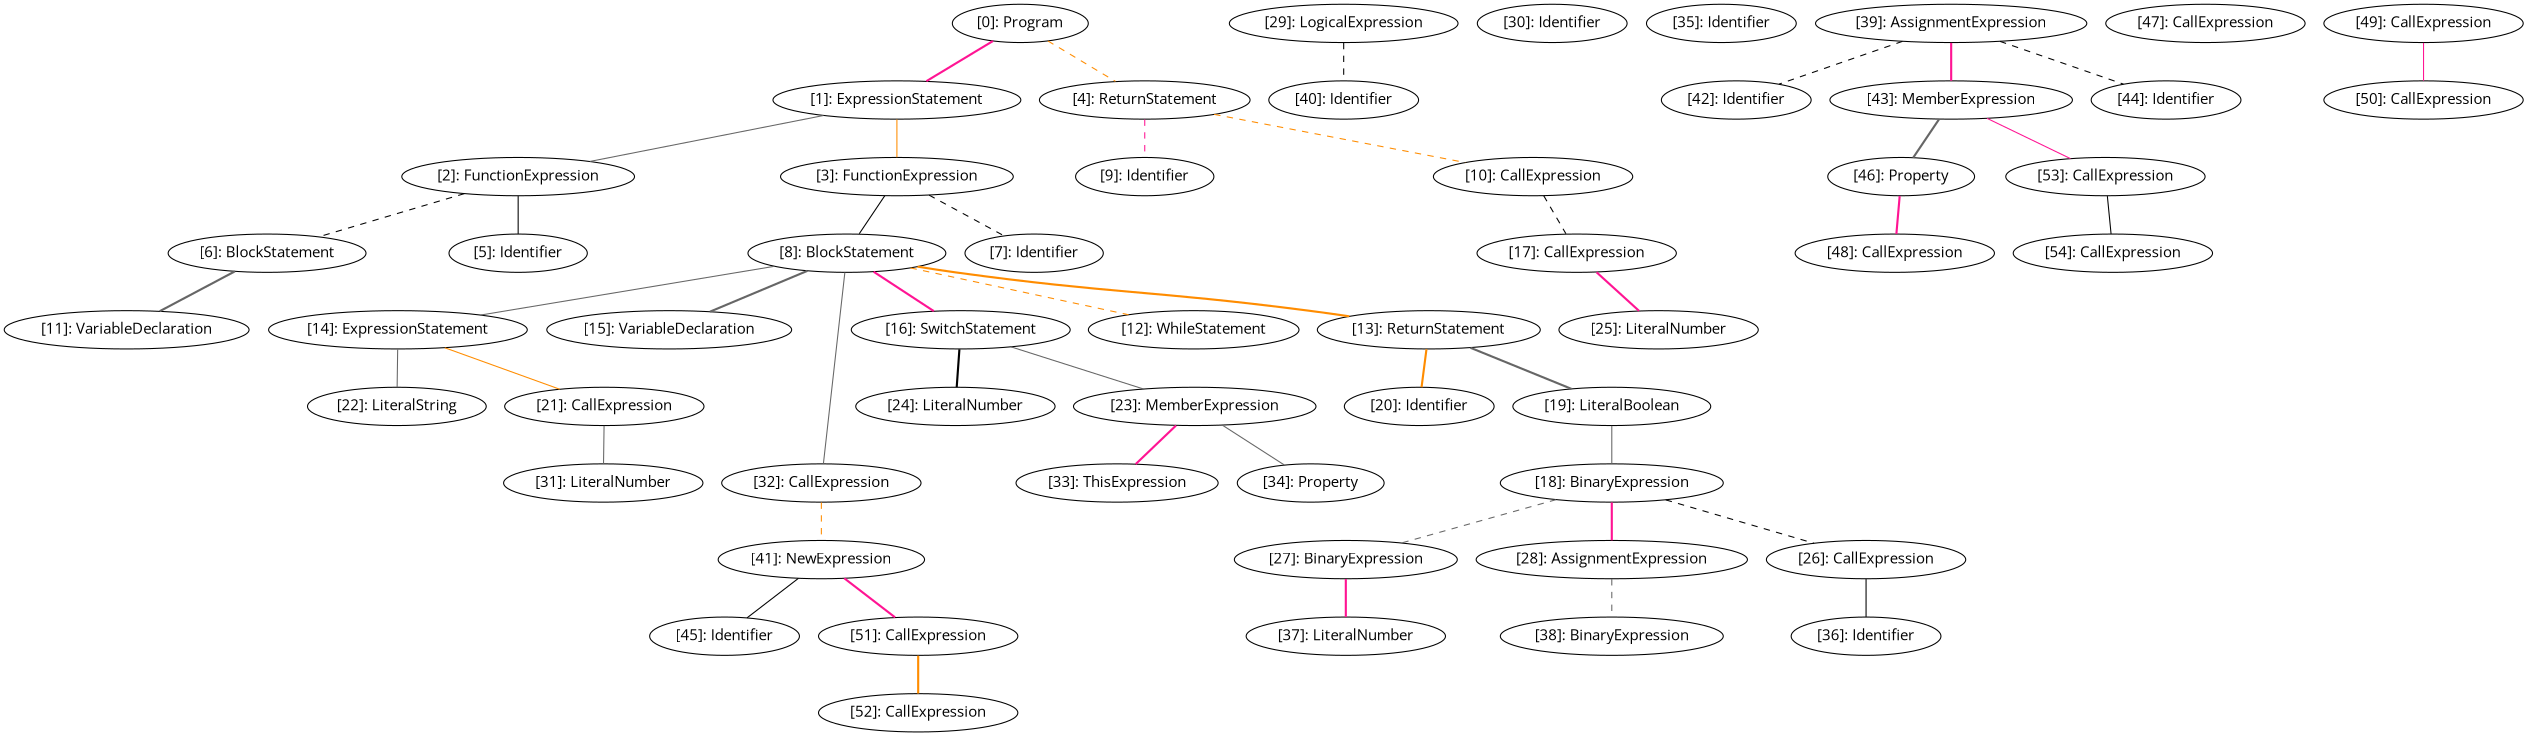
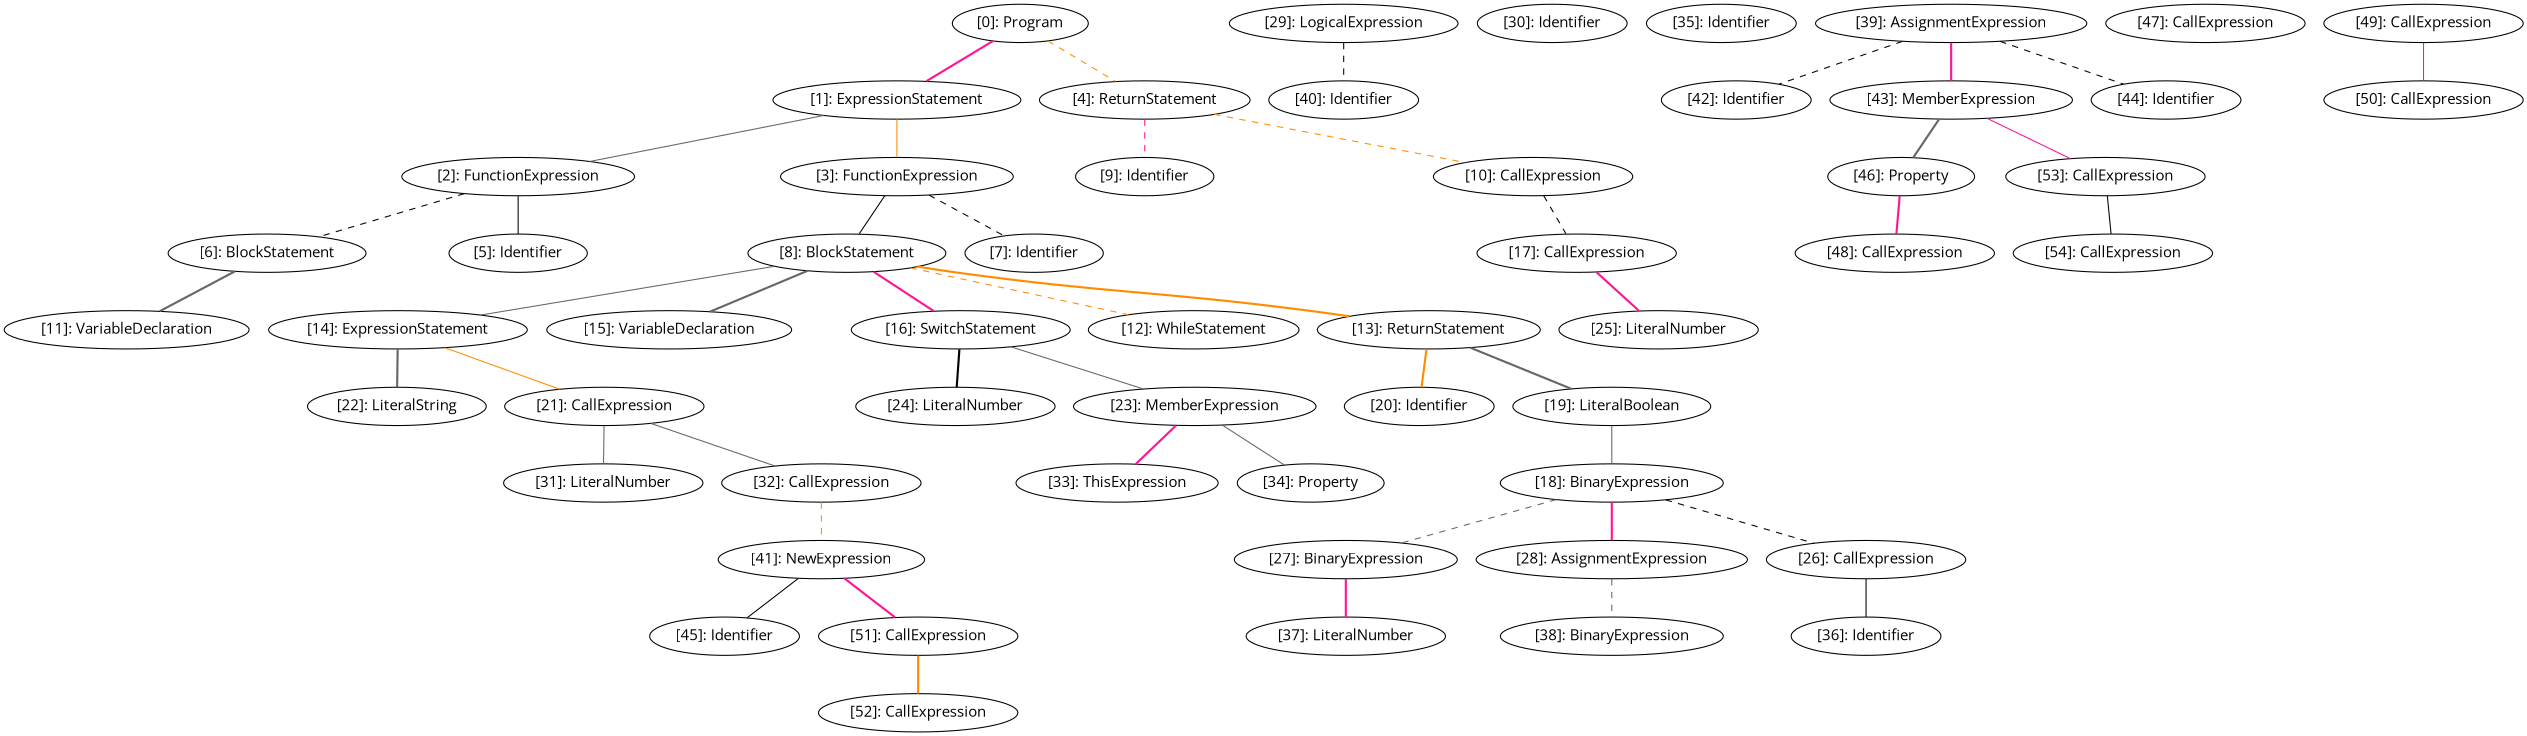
  graph {
    fontname="Open Sans"
    node [fontname="Open Sans"]
    edge [color=gray40 fontname="Open Sans" style=bold]
    n1 [label="[0]: Program"]
    n2 [label="[1]: ExpressionStatement"]
    n3 [label="[4]: ReturnStatement"]
    n4 [label="[2]: FunctionExpression"]
    n5 [label="[3]: FunctionExpression"]
    n6 [label="[9]: Identifier"]
    n7 [label="[10]: CallExpression"]
    n8 [label="[5]: Identifier"]
    n9 [label="[6]: BlockStatement"]
    n10 [label="[7]: Identifier"]
    n11 [label="[8]: BlockStatement"]
    n12 [label="[11]: VariableDeclaration"]
    n13 [label="[12]: WhileStatement"]
    n14 [label="[13]: ReturnStatement"]
    n15 [label="[14]: ExpressionStatement"]
    n16 [label="[15]: VariableDeclaration"]
    n17 [label="[16]: SwitchStatement"]
    n18 [label="[17]: CallExpression"]
    n19 [label="[19]: LiteralBoolean"]
    n20 [label="[20]: Identifier"]
    n21 [label="[21]: CallExpression"]
    n22 [label="[22]: LiteralString"]
    n23 [label="[23]: MemberExpression"]
    n24 [label="[24]: LiteralNumber"]
    n25 [label="[25]: LiteralNumber"]
    n26 [label="[18]: BinaryExpression"]
    n27 [label="[26]: CallExpression"]
    n28 [label="[27]: BinaryExpression"]
    n29 [label="[28]: AssignmentExpression"]
    n30 [label="[31]: LiteralNumber"]
    n31 [label="[32]: CallExpression"]
    n32 [label="[33]: ThisExpression"]
    n33 [label="[34]: Property"]
    n34 [label="[36]: Identifier"]
    n35 [label="[37]: LiteralNumber"]
    n36 [label="[38]: BinaryExpression"]
    n37 [label="[41]: NewExpression"]
    n38 [label="[29]: LogicalExpression"]
    n39 [label="[40]: Identifier"]
    n40 [label="[30]: Identifier"]
    n41 [label="[45]: Identifier"]
    n42 [label="[51]: CallExpression"]
    n43 [label="[35]: Identifier"]
    n44 [label="[39]: AssignmentExpression"]
    n45 [label="[42]: Identifier"]
    n46 [label="[43]: MemberExpression"]
    n47 [label="[44]: Identifier"]
    n48 [label="[46]: Property"]
    n49 [label="[53]: CallExpression"]
    n50 [label="[52]: CallExpression"]
    n51 [label="[48]: CallExpression"]
    n52 [label="[54]: CallExpression"]
    n53 [label="[47]: CallExpression"]
    n54 [label="[49]: CallExpression"]
    n55 [label="[50]: CallExpression"]
    n1 -- n2 [color=deeppink]
    n1 -- n3 [color=darkorange style=dashed]
    n2 -- n4 [style=solid]
    n2 -- n5 [color=darkorange style=solid]
    n3 -- n6 [color=deeppink style=dashed]
    n3 -- n7 [color=darkorange style=dashed]
    n4 -- n8 [color=black style=solid]
    n4 -- n9 [color=black style=dashed]
    n5 -- n10 [color=black style=dashed]
    n5 -- n11 [color=black style=solid]
    n7 -- n18 [color=black style=dashed]
    n9 -- n12
    n11 -- n13 [color=darkorange style=dashed]
    n11 -- n14 [color=darkorange]
    n11 -- n15 [style=solid]
    n11 -- n16
    n11 -- n17 [color=deeppink]
    n14 -- n19
    n14 -- n20 [color=darkorange]
    n15 -- n21 [color=darkorange style=solid]
-   n15 -- n22 [style=solid]
+   n15 -- n22
    n17 -- n23 [style=solid]
    n17 -- n24 [color=black]
    n18 -- n25 [color=deeppink]
    n19 -- n26 [style=solid]
    n21 -- n30 [style=solid]
-   n11 -- n31 [style=solid]
+   n21 -- n31 [style=solid]
    n23 -- n32 [color=deeppink]
    n23 -- n33 [style=solid]
    n26 -- n27 [color=black style=dashed]
    n26 -- n28 [style=dashed]
    n26 -- n29 [color=deeppink]
    n27 -- n34 [color=black style=solid]
    n28 -- n35 [color=deeppink]
    n29 -- n36 [style=dashed]
    n31 -- n37 [color=darkorange style=dashed]
    n37 -- n41 [color=black style=solid]
    n37 -- n42 [color=deeppink]
    n38 -- n39 [color=black style=dashed]
    n42 -- n50 [color=darkorange]
    n44 -- n45 [color=black style=dashed]
    n44 -- n46 [color=deeppink]
    n44 -- n47 [color=black style=dashed]
    n46 -- n48
    n46 -- n49 [color=deeppink style=solid]
    n48 -- n51 [color=deeppink]
    n49 -- n52 [color=black style=solid]
    n54 -- n55 [color=deeppink style=solid]
  }
